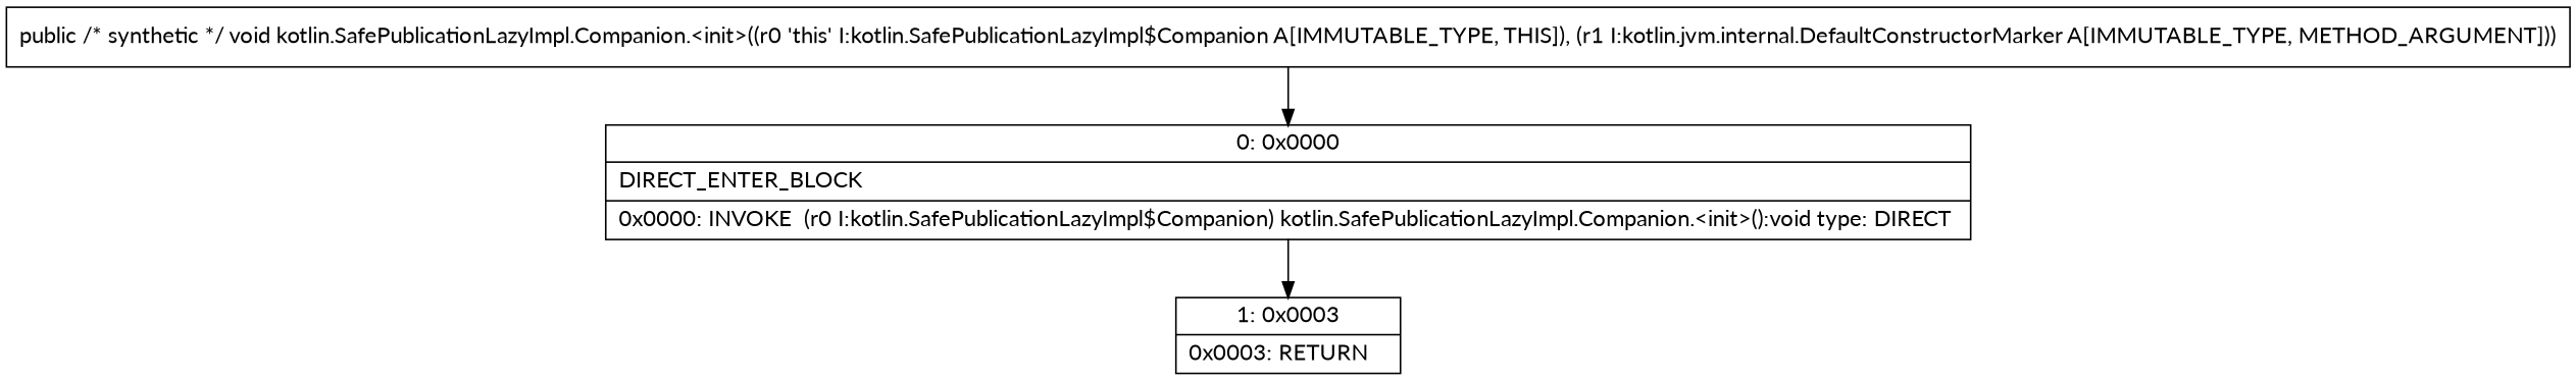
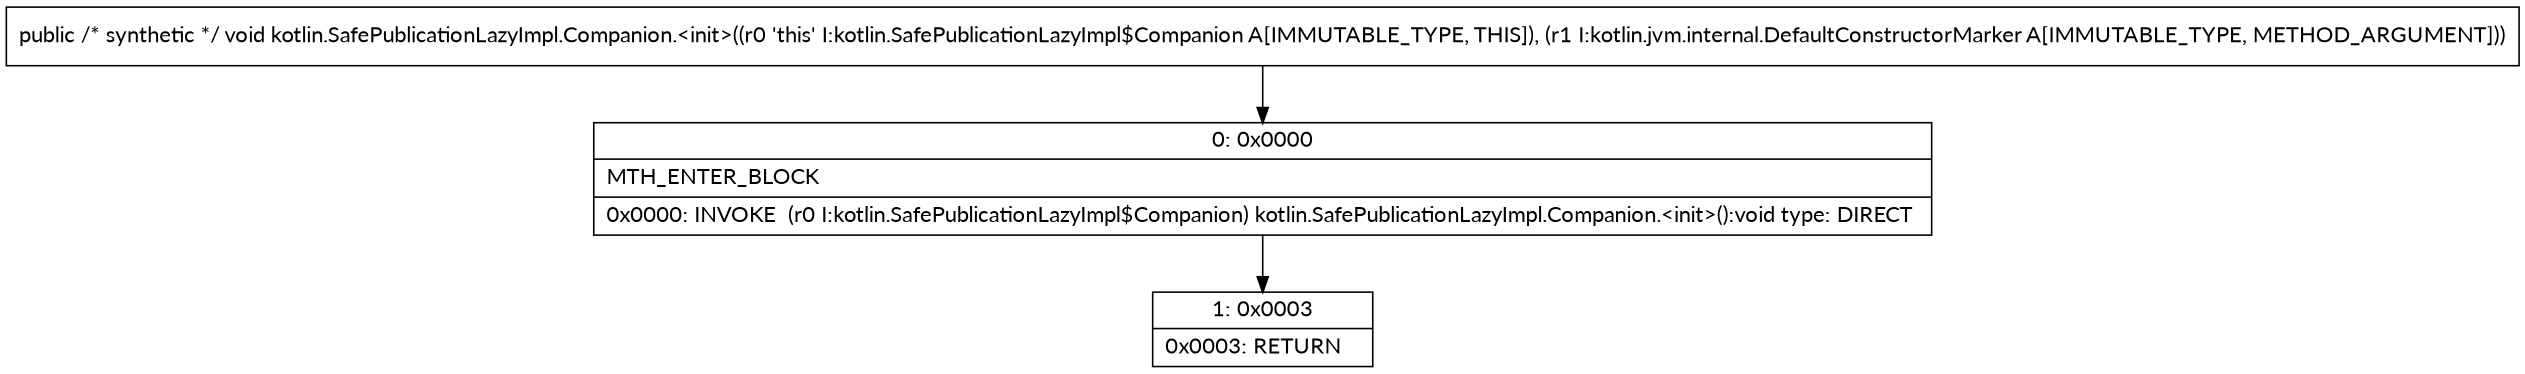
  digraph {
    fontname=Lato
    node [shape=record fontname=Lato]
    edge [fontname=Lato]
-   n1 [label="{0\:\ 0x0000|DIRECT_ENTER_BLOCK\l|0x0000: INVOKE  (r0 I:kotlin.SafePublicationLazyImpl$Companion) kotlin.SafePublicationLazyImpl.Companion.\<init\>():void type: DIRECT \l}"]
+   n1 [label="{0\:\ 0x0000|MTH_ENTER_BLOCK\l|0x0000: INVOKE  (r0 I:kotlin.SafePublicationLazyImpl$Companion) kotlin.SafePublicationLazyImpl.Companion.\<init\>():void type: DIRECT \l}"]
    n2 [label="{1\:\ 0x0003|0x0003: RETURN   \l}"]
    n3 [label="{public \/* synthetic *\/ void kotlin.SafePublicationLazyImpl.Companion.\<init\>((r0 'this' I:kotlin.SafePublicationLazyImpl$Companion A[IMMUTABLE_TYPE, THIS]), (r1 I:kotlin.jvm.internal.DefaultConstructorMarker A[IMMUTABLE_TYPE, METHOD_ARGUMENT])) }"]
    n1 -> n2
    n3 -> n1
  }
